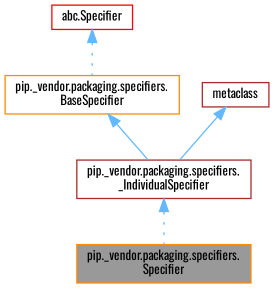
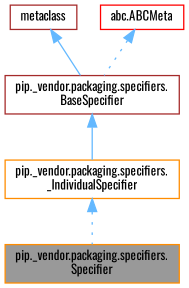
  digraph {
    fontname=Oswald
    node [color=darkorange fillcolor=white fontname=Oswald fontsize=10 shape=box style=filled]
    edge [color=steelblue1 dir=back fontname=Oswald fontsize=10 labelfontname=Helvetica labelfontsize=10 style=dotted]
    n1 [fillcolor=grey60 fontcolor=black height=0.2 label="pip._vendor.packaging.specifiers.\lSpecifier" width=0.4]
-   n2 [color=brown height=0.2 label="pip._vendor.packaging.specifiers.\l_IndividualSpecifier" width=0.4]
-   n3 [height=0.2 label="pip._vendor.packaging.specifiers.\lBaseSpecifier" width=0.4]
+   n2 [height=0.2 label="pip._vendor.packaging.specifiers.\l_IndividualSpecifier" width=0.4]
+   n3 [color=brown height=0.2 label="pip._vendor.packaging.specifiers.\lBaseSpecifier" width=0.4]
    n4 [color=brown height=0.2 label=metaclass width=0.4]
-   n5 [color=red height=0.2 label="abc.Specifier" width=0.4]
+   n5 [color=red height=0.2 label="abc.ABCMeta" width=0.4]
    n2 -> n1
    n3 -> n2 [style=solid]
-   n4 -> n2 [style=solid]
+   n4 -> n3 [style=solid]
    n5 -> n3
  }
